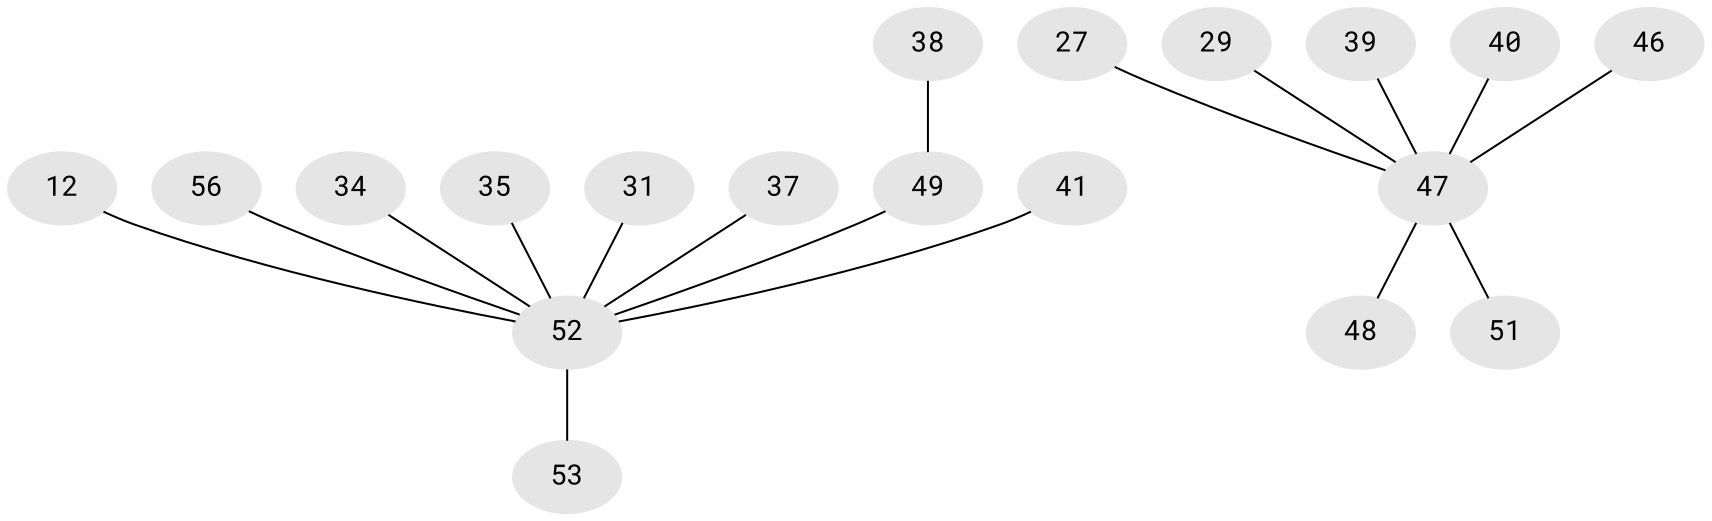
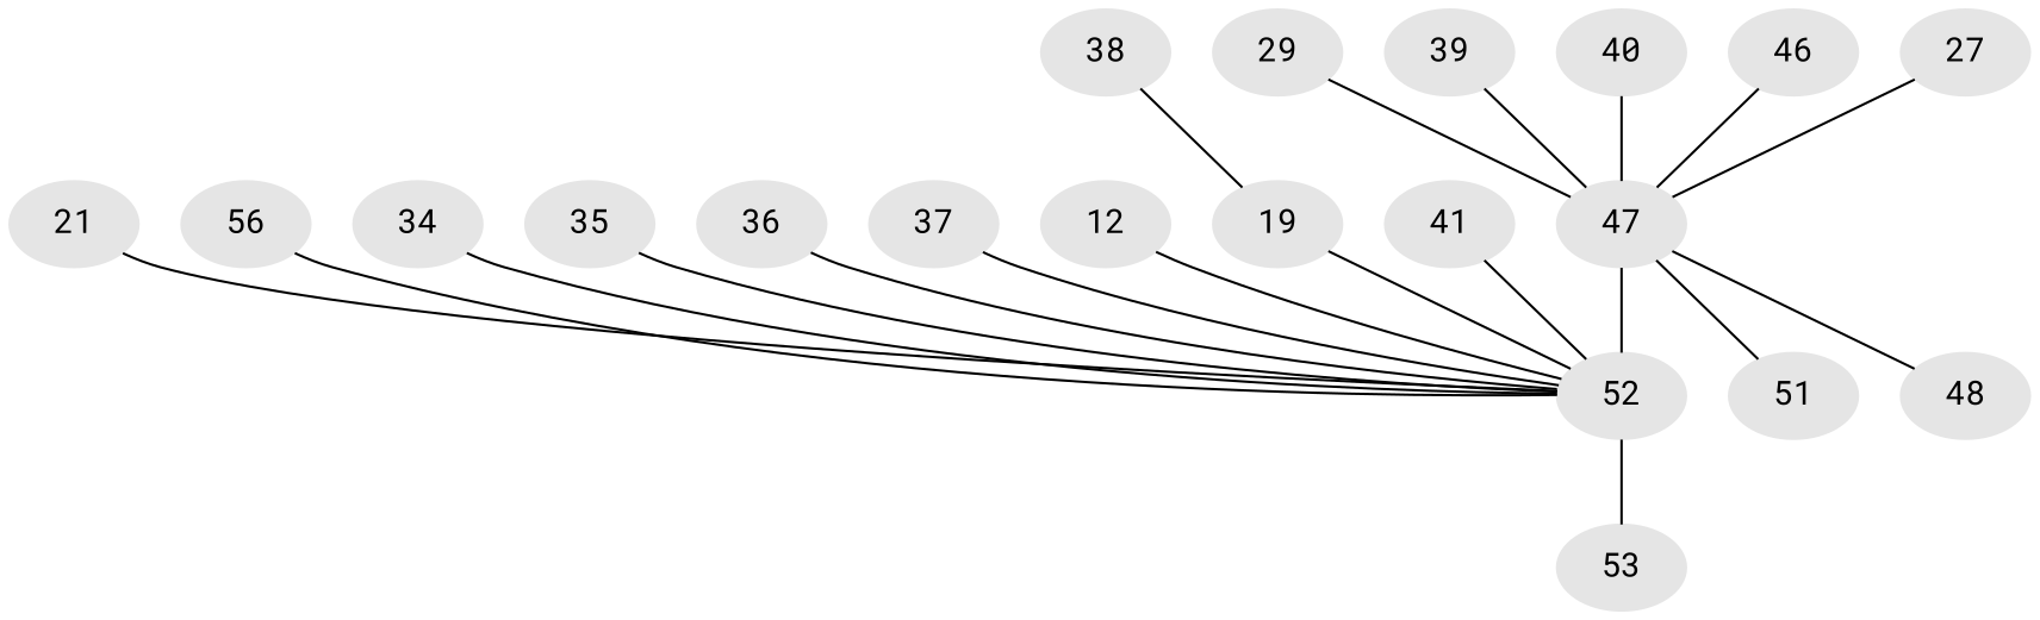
  graph {
    fontname="Roboto Mono"
    node [color=gray90 fontname="Roboto Mono" style=filled]
    edge [fontname="Roboto Mono"]
    52 [super="+25+31+44+50+6"]
    53
    12
+   21
    n5 [label=56]
    47 [super="+11+22+3+17+43+18+20+23"]
    48
    51 [super="+39"]
    27
    29
    n11 [label=39]
    34
    35
-   36 [super="+8" label=31]
+   36 [super="+8"]
    37
    38
-   49
+   49 [label=19]
    40
    41
    46
    52 -- 53
    12 -- 52
+   21 -- 52
    n5 -- 52
+   47 -- 52 [weight=19]
    47 -- 48
    47 -- 51
    27 -- 47
    29 -- 47
    n11 -- 47
    34 -- 52 [weight=2]
    35 -- 52
    36 -- 52 [weight=2]
    37 -- 52
    38 -- 49
    49 -- 52
    40 -- 47 [weight=2]
    41 -- 52
    46 -- 47
  }
